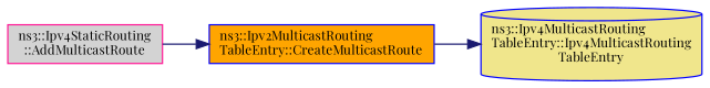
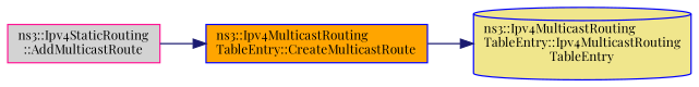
  digraph {
    rankdir=RL
    fontname="Playfair Display"
    node [color=blue fontname="Playfair Display" fontsize=10 shape=box style=filled]
    edge [color=midnightblue dir=back fontname="Playfair Display" fontsize=10 labelfontname=Helvetica labelfontsize=10 style=solid]
    n1 [fillcolor=khaki fontcolor=black height=0.2 label="ns3::Ipv4MulticastRouting\lTableEntry::Ipv4MulticastRouting\lTableEntry" shape=cylinder width=0.4]
-   n2 [fillcolor=orange height=0.2 label="ns3::Ipv2MulticastRouting\lTableEntry::CreateMulticastRoute" width=0.4]
+   n2 [fillcolor=orange height=0.2 label="ns3::Ipv4MulticastRouting\lTableEntry::CreateMulticastRoute" width=0.4]
    n3 [color=deeppink fillcolor=lightgrey height=0.2 label="ns3::Ipv4StaticRouting\l::AddMulticastRoute" width=0.4]
    n1 -> n2
    n2 -> n3
  }
